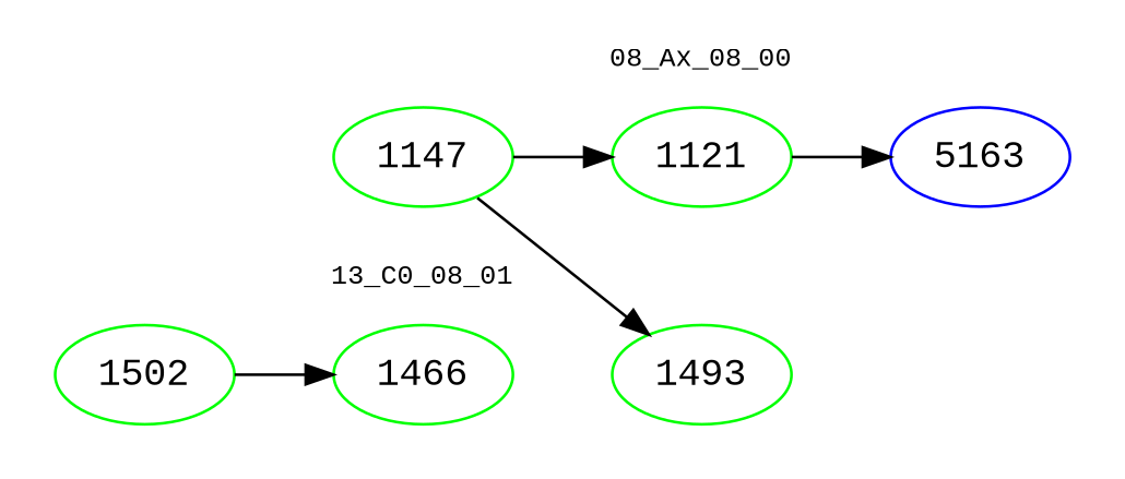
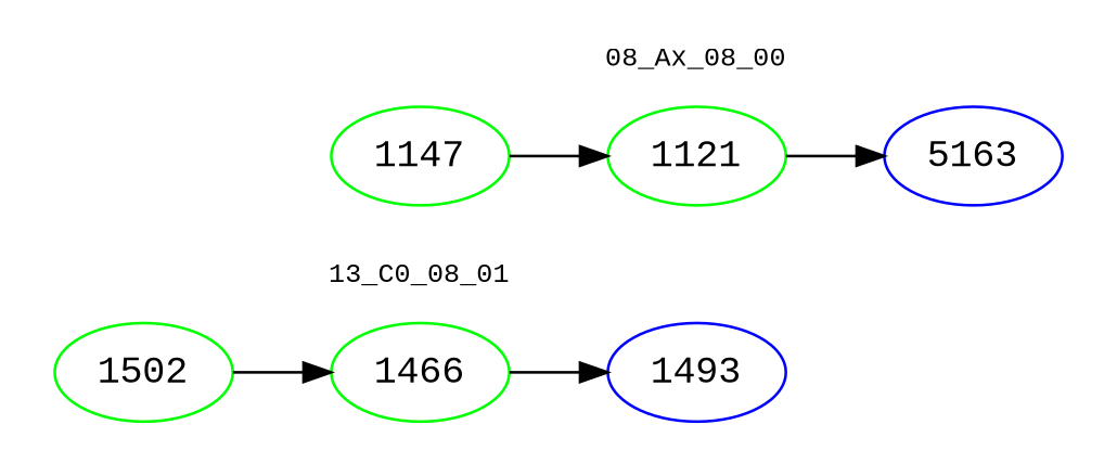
  digraph {
    fontname="Liberation Mono"
    rankdir=LR
    node [color=green fontname="Liberation Mono"]
    edge [color=black fontname="Liberation Mono"]
    n1 [label=1147]
    n2 [label=1121]
    n3 [color=blue label=5163]
    n4 [label=1502]
    n5 [label=1466]
-   n6 [label=1493]
+   n6 [color=blue label=1493]
    subgraph cluster_1 {
      color=white
      fontsize=10
      label="08_Ax_08_00"
      n1
      n2
      n3
    }
    subgraph cluster_2 {
      color=white
      fontsize=10
      label="13_C0_08_01"
      n4
      n5
      n6
    }
    n1 -> n2
    n2 -> n3
    n4 -> n5
-   n1 -> n6
+   n5 -> n6
  }
